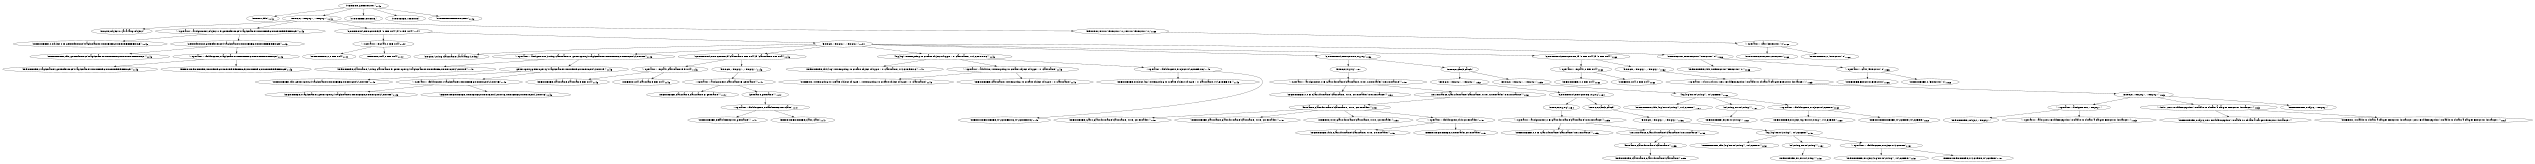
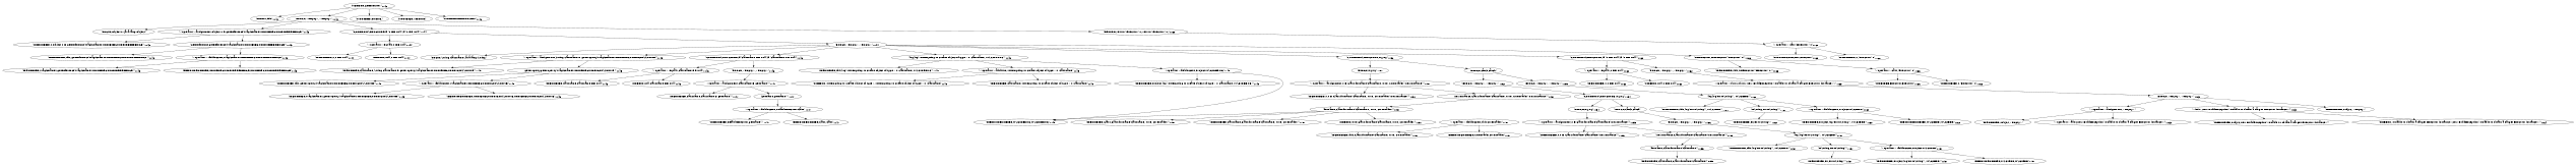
  digraph {
    n1 [label=<(METHOD,getExecutor)<SUB>1142</SUB>>]
    n2 [label=<(PARAM,this)<SUB>1142</SUB>>]
    n3 [label=<(BLOCK,&lt;empty&gt;,&lt;empty&gt;)<SUB>1142</SUB>>]
    n4 [label=<(MODIFIER,PUBLIC)>]
    n5 [label=<(MODIFIER,VIRTUAL)>]
    n6 [label=<(METHOD_RETURN,ANY)<SUB>1142</SUB>>]
    n7 [label=<(LOCAL,Object o: java.lang.Object)>]
    n8 [label=<(&lt;operator&gt;.assignment,Object o = getReference(MagicNames.ANT_EXECUTOR_REFERENCE))<SUB>1143</SUB>>]
    n9 [label=<(CONTROL_STRUCTURE,if (o == null),if (o == null))<SUB>1144</SUB>>]
    n10 [label=<(RETURN,return (Executor) o;,return (Executor) o;)<SUB>1168</SUB>>]
    n11 [label=<(IDENTIFIER,o,Object o = getReference(MagicNames.ANT_EXECUTOR_REFERENCE))<SUB>1143</SUB>>]
    n12 [label=<(getReference,getReference(MagicNames.ANT_EXECUTOR_REFERENCE))<SUB>1143</SUB>>]
    n13 [label=<(&lt;operator&gt;.equals,o == null)<SUB>1144</SUB>>]
    n14 [label=<(BLOCK,&lt;empty&gt;,&lt;empty&gt;)<SUB>1144</SUB>>]
    n15 [label=<(&lt;operator&gt;.cast,(Executor) o)<SUB>1168</SUB>>]
    n16 [label=<(IDENTIFIER,this,getReference(MagicNames.ANT_EXECUTOR_REFERENCE))<SUB>1143</SUB>>]
    n17 [label=<(&lt;operator&gt;.fieldAccess,MagicNames.ANT_EXECUTOR_REFERENCE)<SUB>1143</SUB>>]
    n18 [label=<(IDENTIFIER,MagicNames,getReference(MagicNames.ANT_EXECUTOR_REFERENCE))<SUB>1143</SUB>>]
    n19 [label=<(FIELD_IDENTIFIER,ANT_EXECUTOR_REFERENCE,ANT_EXECUTOR_REFERENCE)<SUB>1143</SUB>>]
    n20 [label=<(IDENTIFIER,o,o == null)<SUB>1144</SUB>>]
    n21 [label=<(LITERAL,null,o == null)<SUB>1144</SUB>>]
    n22 [label=<(LOCAL,String classname: java.lang.String)>]
    n23 [label=<(&lt;operator&gt;.assignment,String classname = getProperty(MagicNames.ANT_EXECUTOR_CLASSNAME))<SUB>1145</SUB>>]
    n24 [label=<(CONTROL_STRUCTURE,if (classname == null),if (classname == null))<SUB>1146</SUB>>]
    n25 [label=<(log,log(&quot;Attempting to create object of type &quot; + classname, MSG_DEBUG))<SUB>1149</SUB>>]
    n26 [label=<(CONTROL_STRUCTURE,try,try)<SUB>1150</SUB>>]
    n27 [label=<(CONTROL_STRUCTURE,if (o == null),if (o == null))<SUB>1162</SUB>>]
    n28 [label=<(setExecutor,setExecutor((Executor) o))<SUB>1166</SUB>>]
    n29 [label=<(IDENTIFIER,classname,String classname = getProperty(MagicNames.ANT_EXECUTOR_CLASSNAME))<SUB>1145</SUB>>]
    n30 [label=<(getProperty,getProperty(MagicNames.ANT_EXECUTOR_CLASSNAME))<SUB>1145</SUB>>]
    n31 [label=<(&lt;operator&gt;.equals,classname == null)<SUB>1146</SUB>>]
    n32 [label=<(BLOCK,&lt;empty&gt;,&lt;empty&gt;)<SUB>1146</SUB>>]
    n33 [label=<(IDENTIFIER,this,log(&quot;Attempting to create object of type &quot; + classname, MSG_DEBUG))<SUB>1149</SUB>>]
    n34 [label=<(&lt;operator&gt;.addition,&quot;Attempting to create object of type &quot; + classname)<SUB>1149</SUB>>]
    n35 [label=<(&lt;operator&gt;.fieldAccess,Project.MSG_DEBUG)<SUB>1149</SUB>>]
    n36 [label=<(BLOCK,try,try)<SUB>1150</SUB>>]
    n37 [label=<(BLOCK,catch,catch)>]
    n38 [label=<(&lt;operator&gt;.equals,o == null)<SUB>1162</SUB>>]
    n39 [label=<(BLOCK,&lt;empty&gt;,&lt;empty&gt;)<SUB>1162</SUB>>]
    n40 [label=<(IDENTIFIER,this,setExecutor((Executor) o))<SUB>1166</SUB>>]
    n41 [label=<(&lt;operator&gt;.cast,(Executor) o)<SUB>1166</SUB>>]
    n42 [label=<(IDENTIFIER,this,getProperty(MagicNames.ANT_EXECUTOR_CLASSNAME))<SUB>1145</SUB>>]
    n43 [label=<(&lt;operator&gt;.fieldAccess,MagicNames.ANT_EXECUTOR_CLASSNAME)<SUB>1145</SUB>>]
    n44 [label=<(IDENTIFIER,MagicNames,getProperty(MagicNames.ANT_EXECUTOR_CLASSNAME))<SUB>1145</SUB>>]
    n45 [label=<(FIELD_IDENTIFIER,ANT_EXECUTOR_CLASSNAME,ANT_EXECUTOR_CLASSNAME)<SUB>1145</SUB>>]
    n46 [label=<(IDENTIFIER,classname,classname == null)<SUB>1146</SUB>>]
    n47 [label=<(LITERAL,null,classname == null)<SUB>1146</SUB>>]
    n48 [label=<(&lt;operator&gt;.assignment,classname = getName())<SUB>1147</SUB>>]
    n49 [label=<(IDENTIFIER,classname,classname = getName())<SUB>1147</SUB>>]
    n50 [label=<(getName,getName())<SUB>1147</SUB>>]
    n51 [label=<(&lt;operator&gt;.fieldAccess,DefaultExecutor.class)<SUB>1147</SUB>>]
    n52 [label=<(IDENTIFIER,DefaultExecutor,getName())<SUB>1147</SUB>>]
    n53 [label=<(FIELD_IDENTIFIER,class,class)<SUB>1147</SUB>>]
    n54 [label=<(LITERAL,&quot;Attempting to create object of type &quot;,&quot;Attempting to create object of type &quot; + classname)<SUB>1149</SUB>>]
    n55 [label=<(IDENTIFIER,classname,&quot;Attempting to create object of type &quot; + classname)<SUB>1149</SUB>>]
    n56 [label=<(IDENTIFIER,Project,log(&quot;Attempting to create object of type &quot; + classname, MSG_DEBUG))<SUB>1149</SUB>>]
    n57 [label=<(FIELD_IDENTIFIER,MSG_DEBUG,MSG_DEBUG)<SUB>1149</SUB>>]
    n58 [label=<(&lt;operator&gt;.assignment,o = Class.forName(classname, true, coreLoader).newInstance())<SUB>1151</SUB>>]
    n59 [label=<(BLOCK,&lt;empty&gt;,&lt;empty&gt;)<SUB>1152</SUB>>]
    n60 [label=<(BLOCK,&lt;empty&gt;,&lt;empty&gt;)<SUB>1159</SUB>>]
    n61 [label=<(IDENTIFIER,o,o = Class.forName(classname, true, coreLoader).newInstance())<SUB>1151</SUB>>]
    n62 [label=<(newInstance,Class.forName(classname, true, coreLoader).newInstance())<SUB>1151</SUB>>]
    n63 [label=<(forName,Class.forName(classname, true, coreLoader))<SUB>1151</SUB>>]
    n64 [label=<(IDENTIFIER,Class,Class.forName(classname, true, coreLoader))<SUB>1151</SUB>>]
    n65 [label=<(IDENTIFIER,classname,Class.forName(classname, true, coreLoader))<SUB>1151</SUB>>]
    n66 [label=<(LITERAL,true,Class.forName(classname, true, coreLoader))<SUB>1151</SUB>>]
    n67 [label=<(&lt;operator&gt;.fieldAccess,this.coreLoader)<SUB>1151</SUB>>]
    n68 [label=<(IDENTIFIER,this,Class.forName(classname, true, coreLoader))<SUB>1151</SUB>>]
    n69 [label=<(FIELD_IDENTIFIER,coreLoader,coreLoader)<SUB>1151</SUB>>]
    n70 [label=<(CONTROL_STRUCTURE,try,try)<SUB>1154</SUB>>]
    n71 [label=<(log,log(ex.toString(), MSG_ERR))<SUB>1160</SUB>>]
    n72 [label=<(BLOCK,try,try)<SUB>1154</SUB>>]
    n73 [label=<(BLOCK,catch,catch)>]
    n74 [label=<(&lt;operator&gt;.assignment,o = Class.forName(classname).newInstance())<SUB>1155</SUB>>]
    n75 [label=<(BLOCK,&lt;empty&gt;,&lt;empty&gt;)<SUB>1156</SUB>>]
    n76 [label=<(IDENTIFIER,o,o = Class.forName(classname).newInstance())<SUB>1155</SUB>>]
    n77 [label=<(newInstance,Class.forName(classname).newInstance())<SUB>1155</SUB>>]
    n78 [label=<(forName,Class.forName(classname))<SUB>1155</SUB>>]
    n79 [label=<(IDENTIFIER,classname,Class.forName(classname))<SUB>8155</SUB>>]
    n80 [label=<(log,log(ex.toString(), MSG_ERR))<SUB>1157</SUB>>]
    n81 [label=<(IDENTIFIER,this,log(ex.toString(), MSG_ERR))<SUB>1157</SUB>>]
    n82 [label=<(toString,ex.toString())<SUB>1157</SUB>>]
    n83 [label=<(&lt;operator&gt;.fieldAccess,Project.MSG_ERR)<SUB>1157</SUB>>]
    n84 [label=<(IDENTIFIER,ex,ex.toString())<SUB>1157</SUB>>]
    n85 [label=<(IDENTIFIER,Project,log(ex.toString(), MSG_ERR))<SUB>1157</SUB>>]
    n86 [label=<(FIELD_IDENTIFIER,MSG_ERR,MSG_ERR)<SUB>1157</SUB>>]
    n87 [label=<(IDENTIFIER,this,log(ex.toString(), MSG_ERR))<SUB>1160</SUB>>]
    n88 [label=<(toString,ex.toString())<SUB>1160</SUB>>]
    n89 [label=<(&lt;operator&gt;.fieldAccess,Project.MSG_ERR)<SUB>1160</SUB>>]
    n90 [label=<(IDENTIFIER,ex,ex.toString())<SUB>1160</SUB>>]
    n91 [label=<(IDENTIFIER,Project,log(ex.toString(), MSG_ERR))<SUB>1160</SUB>>]
    n92 [label=<(FIELD_IDENTIFIER,MSG_ERR,MSG_ERR)<SUB>1160</SUB>>]
    n93 [label=<(IDENTIFIER,o,o == null)<SUB>1162</SUB>>]
    n94 [label=<(LITERAL,null,o == null)<SUB>1162</SUB>>]
    n95 [label=<(&lt;operator&gt;.throw,throw new BuildException(&quot;Unable to obtain a Target Executor instance.&quot;);)<SUB>1163</SUB>>]
    n96 [label=<(BLOCK,&lt;empty&gt;,&lt;empty&gt;)<SUB>1163</SUB>>]
    n97 [label=<(&lt;operator&gt;.assignment,&lt;empty&gt;)>]
    n98 [label=<(&lt;init&gt;,new BuildException(&quot;Unable to obtain a Target Executor instance.&quot;))<SUB>1163</SUB>>]
    n99 [label=<(IDENTIFIER,$obj22,&lt;empty&gt;)>]
    n100 [label=<(IDENTIFIER,$obj22,&lt;empty&gt;)>]
    n101 [label=<(&lt;operator&gt;.alloc,new BuildException(&quot;Unable to obtain a Target Executor instance.&quot;))<SUB>1163</SUB>>]
    n102 [label=<(IDENTIFIER,$obj22,new BuildException(&quot;Unable to obtain a Target Executor instance.&quot;))>]
    n103 [label=<(LITERAL,&quot;Unable to obtain a Target Executor instance.&quot;,new BuildException(&quot;Unable to obtain a Target Executor instance.&quot;))<SUB>1164</SUB>>]
    n104 [label=<(TYPE_REF,Executor,Executor)<SUB>1166</SUB>>]
    n105 [label=<(IDENTIFIER,o,(Executor) o)<SUB>1166</SUB>>]
    n106 [label=<(TYPE_REF,Executor,Executor)<SUB>1168</SUB>>]
    n107 [label=<(IDENTIFIER,o,(Executor) o)<SUB>1168</SUB>>]
    n1 -> n2
    n1 -> n3
    n1 -> n4
    n1 -> n5
    n1 -> n6
    n3 -> n7
    n3 -> n8
    n3 -> n9
    n3 -> n10
    n8 -> n11
    n8 -> n12
    n9 -> n13
    n9 -> n14
    n10 -> n15
    n12 -> n16
    n12 -> n17
    n13 -> n20
    n13 -> n21
    n14 -> n22
    n14 -> n23
    n14 -> n24
    n14 -> n25
    n14 -> n26
    n14 -> n27
    n14 -> n28
    n15 -> n106
    n15 -> n107
    n17 -> n18
    n17 -> n19
    n23 -> n29
    n23 -> n30
    n24 -> n31
    n24 -> n32
    n25 -> n33
    n25 -> n34
    n25 -> n35
    n26 -> n36
    n26 -> n37
    n27 -> n38
    n27 -> n39
    n28 -> n40
    n28 -> n41
    n30 -> n42
    n30 -> n43
    n31 -> n46
    n31 -> n47
    n32 -> n48
    n34 -> n54
    n34 -> n55
    n35 -> n56
    n35 -> n57
    n36 -> n58
    n37 -> n59
    n37 -> n60
    n38 -> n93
    n38 -> n94
    n39 -> n95
    n41 -> n104
    n41 -> n105
    n43 -> n44
    n43 -> n45
    n48 -> n49
    n48 -> n50
    n50 -> n51
    n51 -> n52
    n51 -> n53
    n58 -> n61
    n58 -> n62
    n59 -> n70
    n60 -> n71
    n62 -> n63
    n63 -> n64
    n63 -> n65
    n63 -> n66
-   n63 -> n67
+   n63 -> n57
    n67 -> n68
    n67 -> n69
    n70 -> n72
    n70 -> n73
    n71 -> n87
    n71 -> n88
    n71 -> n89
    n72 -> n74
    n73 -> n75
    n74 -> n76
    n74 -> n77
    n75 -> n80
    n77 -> n78
    n78 -> n79
    n80 -> n81
    n80 -> n82
    n80 -> n83
    n82 -> n84
    n83 -> n85
    n83 -> n86
    n88 -> n90
    n89 -> n91
    n89 -> n92
    n95 -> n96
    n96 -> n97
    n96 -> n98
    n96 -> n99
    n97 -> n100
    n97 -> n101
    n98 -> n102
    n98 -> n103
  }
